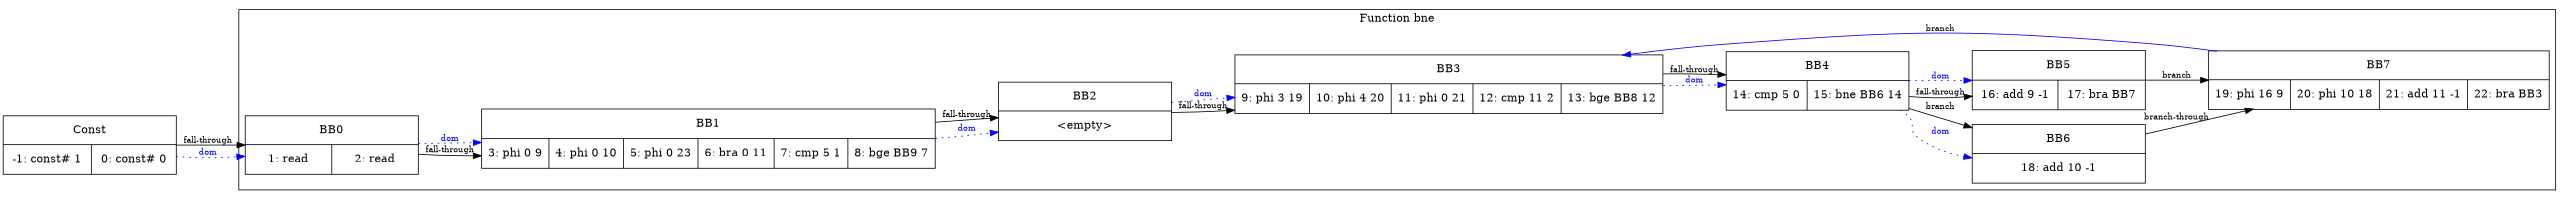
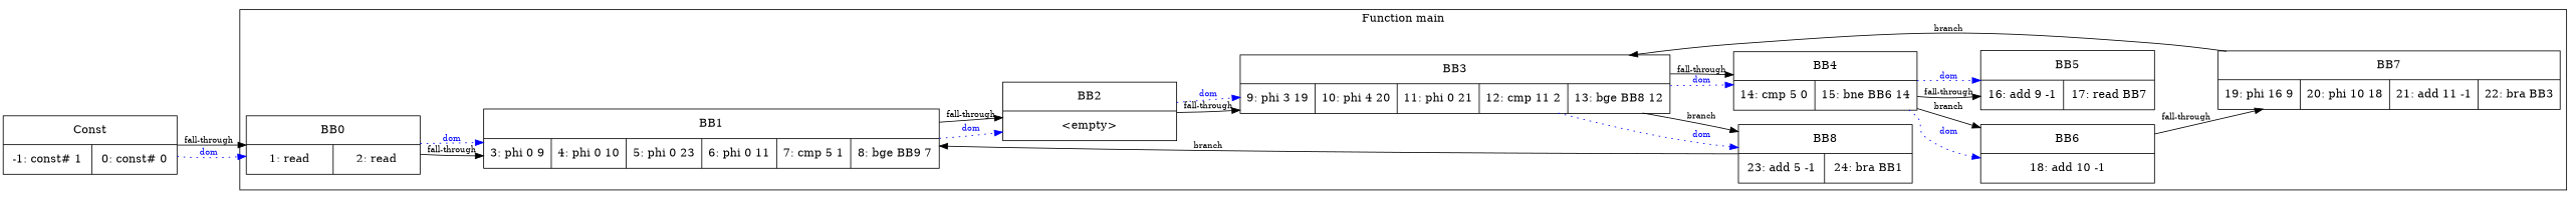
  digraph {
    rankdir=LR
    node [shape=record]
    edge [fontsize=10]
    n1 [height=1.0 label="BB0 | {1: read | 2: read}" width=3.0]
-   n2 [height=1.0 label="BB1 | {3: phi 0 9 | 4: phi 0 10 | 5: phi 0 23 | 6: bra 0 11 | 7: cmp 5 1 | 8: bge BB9 7}" width=3.0]
+   n2 [height=1.0 label="BB1 | {3: phi 0 9 | 4: phi 0 10 | 5: phi 0 23 | 6: phi 0 11 | 7: cmp 5 1 | 8: bge BB9 7}" width=3.0]
    n3 [height=1.0 label="BB2 | {\<empty\>}" width=3.0]
    n4 [height=1.0 label="BB3 | {9: phi 3 19 | 10: phi 4 20 | 11: phi 0 21 | 12: cmp 11 2 | 13: bge BB8 12}" width=3.0]
    n5 [height=1.0 label="BB4 | {14: cmp 5 0 | 15: bne BB6 14}" width=3.0]
-   n7 [height=1.0 label="BB5 | {16: add 9 -1 | 17: bra BB7}" width=3.0]
+   n6 [height=1.0 label="BB8 | {23: add 5 -1 | 24: bra BB1}" width=3.0]
+   n7 [height=1.0 label="BB5 | {16: add 9 -1 | 17: read BB7}" width=3.0]
    n8 [height=1.0 label="BB6 | {18: add 10 -1}" width=3.0]
    n9 [height=1.0 label="BB7 | {19: phi 16 9 | 20: phi 10 18 | 21: add 11 -1 | 22: bra BB3}" width=3.0]
    n10 [height=1.0 label="Const | {-1: const# 1 | 0: const# 0}" width=3.0]
    subgraph cluster_1 {
-     label="Function bne"
+     label="Function main"
      nodesep=0.5
      ranksep=1.0
      n1
      n2
      n3
      n4
      n5
+     n6
      n7
      n8
      n9
    }
    subgraph sub_2 {
      n1
      n10
    }
    n1 -> n2 [label="fall-through"]
    n1 -> n2 [color=blue fontcolor=blue label=dom style=dotted]
    n2 -> n3 [label="fall-through"]
    n2 -> n3 [color=blue fontcolor=blue label=dom style=dotted]
    n3 -> n4 [label="fall-through"]
    n3 -> n4 [color=blue fontcolor=blue label=dom style=dotted]
    n4 -> n5 [label="fall-through"]
    n4 -> n5 [color=blue fontcolor=blue label=dom style=dotted]
+   n4 -> n6 [label=branch]
+   n4 -> n6 [color=blue fontcolor=blue label=dom style=dotted]
    n5 -> n7 [label="fall-through"]
    n5 -> n7 [color=blue fontcolor=blue label=dom style=dotted]
    n5 -> n8 [label=branch]
    n5 -> n8 [color=blue fontcolor=blue label=dom style=dotted]
-   n7 -> n9 [label=branch]
-   n8 -> n9 [label="branch-through"]
-   n9 -> n4 [label=branch color=blue]
+   n6 -> n2 [label=branch]
+   n8 -> n9 [label="fall-through"]
+   n9 -> n4 [label=branch]
    n10 -> n1 [label="fall-through"]
    n10 -> n1 [color=blue fontcolor=blue label=dom style=dotted]
  }
